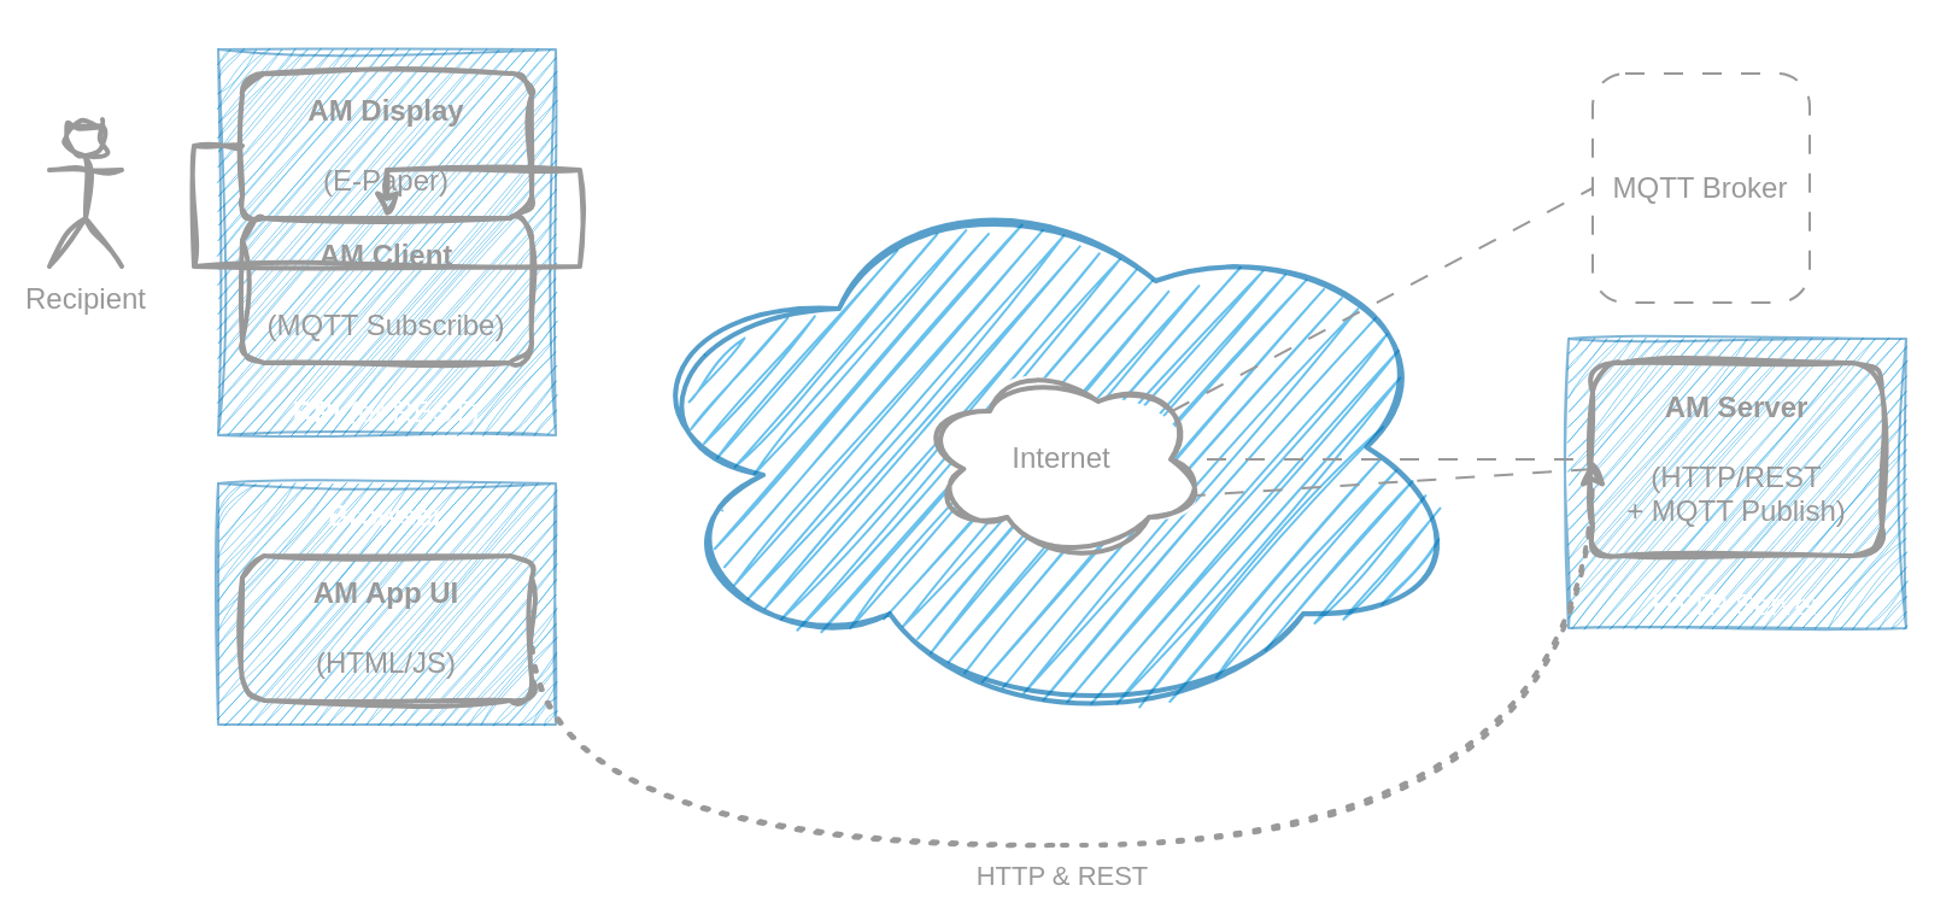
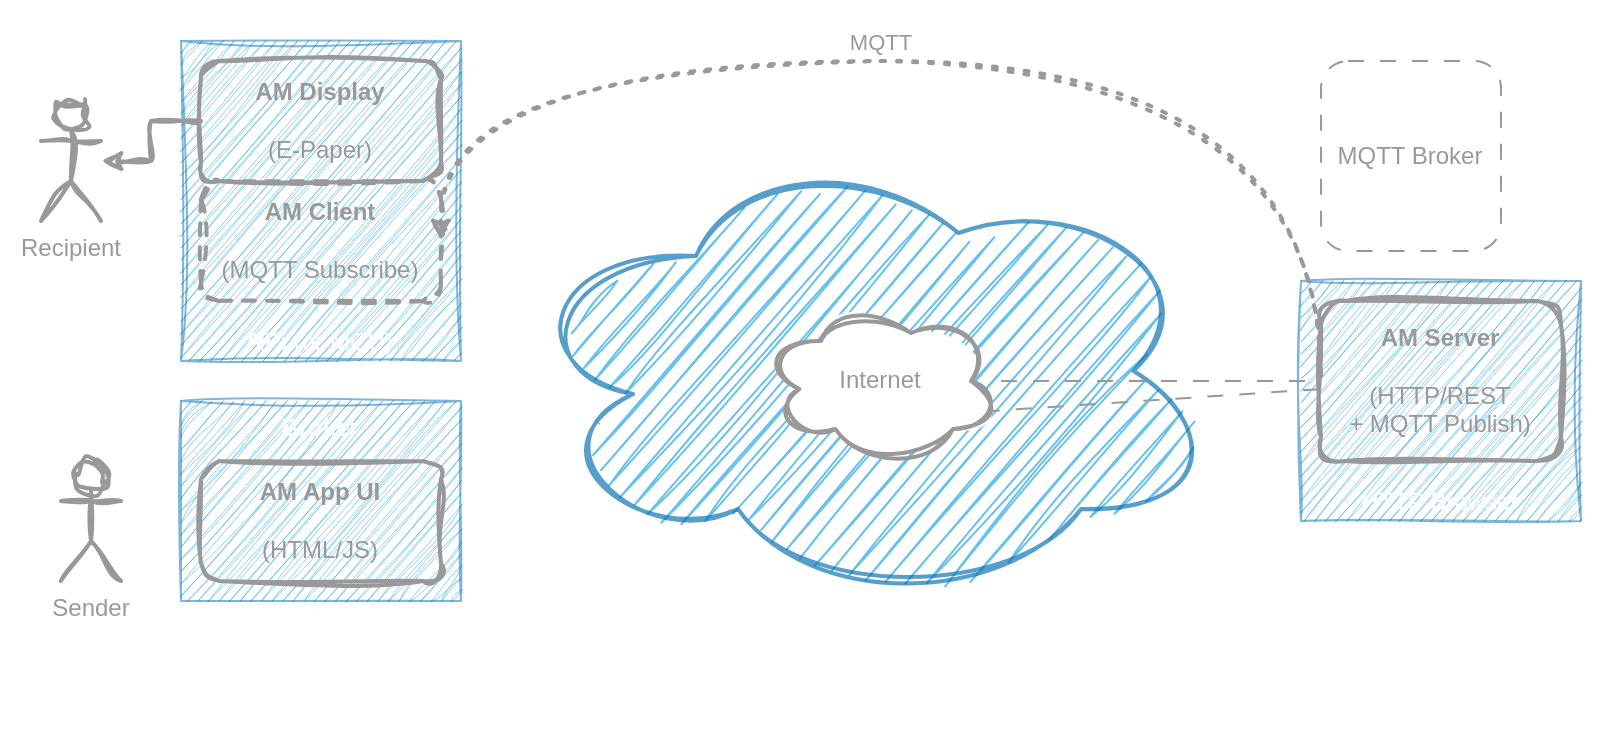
  <mxCell id="0" />
  <mxCell id="1" parent="0" />
  <mxCell id="2" value="" style="ellipse;shape=cloud;whiteSpace=wrap;html=1;sketch=1;curveFitting=1;jiggle=2;strokeWidth=2;strokeColor=#006EAF;fontColor=#ffffff;fillColor=#1ba1e2;opacity=66;" vertex="1" parent="1"><mxGeometry x="260" y="70" width="350" height="230" as="geometry" /></mxCell>
- <mxCell id="3" value="&lt;b&gt;RPi&lt;/b&gt; (or REST)" style="rounded=0;whiteSpace=wrap;html=1;verticalAlign=bottom;fontColor=#ffffff;sketch=1;curveFitting=1;jiggle=2;fillColor=#1ba1e2;strokeColor=#006EAF;opacity=50;" vertex="1" parent="1"><mxGeometry x="90" y="20" width="140" height="160" as="geometry" /></mxCell>
- <mxCell id="4" value="&lt;b&gt;Browser&lt;/b&gt;" style="rounded=0;whiteSpace=wrap;html=1;verticalAlign=top;fontColor=#ffffff;sketch=1;curveFitting=1;jiggle=2;fillColor=#1ba1e2;strokeColor=#006EAF;opacity=50;" vertex="1" parent="1"><mxGeometry x="90" y="200" width="140" height="100" as="geometry" /></mxCell>
- <mxCell id="5" value="HTTP Server" style="rounded=0;whiteSpace=wrap;html=1;verticalAlign=bottom;fontColor=#ffffff;sketch=1;curveFitting=1;jiggle=2;fillColor=#1ba1e2;strokeColor=#006EAF;opacity=50;" vertex="1" parent="1"><mxGeometry x="650" y="140" width="140" height="120" as="geometry" /></mxCell>
- <mxCell id="6" style="edgeStyle=orthogonalEdgeStyle;rounded=0;orthogonalLoop=1;jettySize=auto;html=1;exitX=0;exitY=0.5;exitDx=0;exitDy=0;sketch=1;curveFitting=1;jiggle=2;strokeWidth=2;strokeColor=#999999;fontColor=#999999;" parent="1" source="7" target="8" edge="1"><mxGeometry relative="1" as="geometry" /></mxCell>
+ <mxCell id="3" value="&lt;b&gt;RPi&lt;/b&gt; (or MCU)" style="rounded=0;whiteSpace=wrap;html=1;verticalAlign=bottom;fontColor=#ffffff;sketch=1;curveFitting=1;jiggle=2;fillColor=#1ba1e2;strokeColor=#006EAF;opacity=50;" vertex="1" parent="1"><mxGeometry x="90" y="20" width="140" height="160" as="geometry" /></mxCell>
+ <mxCell id="4" value="&lt;b&gt;Broker&lt;/b&gt;" style="rounded=0;whiteSpace=wrap;html=1;verticalAlign=top;fontColor=#ffffff;sketch=1;curveFitting=1;jiggle=2;fillColor=#1ba1e2;strokeColor=#006EAF;opacity=50;" vertex="1" parent="1"><mxGeometry x="90" y="200" width="140" height="100" as="geometry" /></mxCell>
+ <mxCell id="5" value="HTTP Browser" style="rounded=0;whiteSpace=wrap;html=1;verticalAlign=bottom;fontColor=#ffffff;sketch=1;curveFitting=1;jiggle=2;fillColor=#1ba1e2;strokeColor=#006EAF;opacity=50;" vertex="1" parent="1"><mxGeometry x="650" y="140" width="140" height="120" as="geometry" /></mxCell>
+ <mxCell id="6" style="edgeStyle=orthogonalEdgeStyle;rounded=0;orthogonalLoop=1;jettySize=auto;html=1;exitX=0;exitY=0.5;exitDx=0;exitDy=0;sketch=1;curveFitting=1;jiggle=2;strokeWidth=2;strokeColor=#999999;fontColor=#999999;" parent="1" source="7" target="10" edge="1"><mxGeometry relative="1" as="geometry" /></mxCell>
  <mxCell id="7" value="&lt;b&gt;AM Display&lt;br&gt;&lt;/b&gt;&lt;br&gt;(E-Paper)" style="rounded=1;whiteSpace=wrap;html=1;sketch=1;curveFitting=1;jiggle=2;strokeWidth=2;strokeColor=#999999;fontColor=#999999;fillColor=none;" parent="1" vertex="1"><mxGeometry x="100" y="30" width="120" height="60" as="geometry" /></mxCell>
- <mxCell id="8" value="&lt;b&gt;AM Client&lt;/b&gt;&lt;div&gt;&lt;br&gt;&lt;/div&gt;&lt;div&gt;(MQTT Subscribe)&lt;/div&gt;" style="rounded=1;whiteSpace=wrap;html=1;sketch=1;curveFitting=1;jiggle=2;strokeWidth=2;strokeColor=#999999;fontColor=#999999;fillColor=none;" parent="1" vertex="1"><mxGeometry x="100" y="90" width="120" height="60" as="geometry" /></mxCell>
+ <mxCell id="8" value="&lt;b&gt;AM Client&lt;/b&gt;&lt;div&gt;&lt;br&gt;&lt;/div&gt;&lt;div&gt;(MQTT Subscribe)&lt;/div&gt;" style="rounded=1;whiteSpace=wrap;html=1;sketch=1;curveFitting=1;jiggle=2;strokeWidth=2;strokeColor=#999999;fontColor=#999999;fillColor=none;dashed=1;" parent="1" vertex="1"><mxGeometry x="100" y="90" width="120" height="60" as="geometry" /></mxCell>
  <mxCell id="9" value="&lt;b&gt;AM Server&lt;/b&gt;&lt;div&gt;&lt;br&gt;&lt;/div&gt;&lt;div&gt;(HTTP/REST&lt;br&gt;+ MQTT Publish)&lt;/div&gt;" style="rounded=1;whiteSpace=wrap;html=1;sketch=1;curveFitting=1;jiggle=2;strokeWidth=2;strokeColor=#999999;fontColor=#999999;fillColor=none;" parent="1" vertex="1"><mxGeometry x="660" y="150" width="120" height="80" as="geometry" /></mxCell>
  <mxCell id="10" value="Recipient" style="shape=umlActor;verticalLabelPosition=bottom;verticalAlign=top;html=1;outlineConnect=0;sketch=1;curveFitting=1;jiggle=2;strokeWidth=2;strokeColor=#999999;fontColor=#999999;fillColor=none;" parent="1" vertex="1"><mxGeometry x="20" y="50" width="30" height="60" as="geometry" /></mxCell>
+ <mxCell id="11" value="Sender" style="shape=umlActor;verticalLabelPosition=bottom;verticalAlign=top;html=1;outlineConnect=0;sketch=1;curveFitting=1;jiggle=2;strokeWidth=2;strokeColor=#999999;fontColor=#999999;fillColor=none;" parent="1" vertex="1"><mxGeometry x="30" y="230" width="30" height="60" as="geometry" /></mxCell>
  <mxCell id="12" value="&lt;b&gt;AM App UI&lt;/b&gt;&lt;div&gt;&lt;br&gt;&lt;/div&gt;&lt;div&gt;(HTML/JS)&lt;/div&gt;" style="rounded=1;whiteSpace=wrap;html=1;sketch=1;curveFitting=1;jiggle=2;strokeWidth=2;strokeColor=#999999;fontColor=#999999;fillColor=none;" parent="1" vertex="1"><mxGeometry x="100" y="230" width="120" height="60" as="geometry" /></mxCell>
- <mxCell id="13" style="rounded=0;orthogonalLoop=1;jettySize=auto;html=1;exitX=0.88;exitY=0.25;exitDx=0;exitDy=0;exitPerimeter=0;entryX=0;entryY=0.5;entryDx=0;entryDy=0;dashed=1;strokeColor=#999999;strokeWidth=1;align=center;verticalAlign=middle;fontFamily=Helvetica;fontSize=11;fontColor=#999999;labelBackgroundColor=default;endArrow=none;dashPattern=8 8;" parent="1" source="16" target="19" edge="1"><mxGeometry relative="1" as="geometry" /></mxCell>
  <mxCell id="14" style="edgeStyle=none;rounded=0;orthogonalLoop=1;jettySize=auto;html=1;dashed=1;dashPattern=8 8;strokeColor=#999999;strokeWidth=1;align=center;verticalAlign=middle;fontFamily=Helvetica;fontSize=11;fontColor=#999999;labelBackgroundColor=default;endArrow=none;" edge="1" parent="1" source="16"><mxGeometry relative="1" as="geometry"><mxPoint x="660" y="190" as="targetPoint" /></mxGeometry></mxCell>
  <mxCell id="15" style="edgeStyle=none;rounded=0;orthogonalLoop=1;jettySize=auto;html=1;exitX=0.13;exitY=0.77;exitDx=0;exitDy=0;exitPerimeter=0;dashed=1;dashPattern=8 8;strokeColor=#999999;strokeWidth=1;align=center;verticalAlign=middle;fontFamily=Helvetica;fontSize=11;fontColor=#999999;labelBackgroundColor=default;endArrow=none;" edge="1" parent="1" source="16" target="9"><mxGeometry relative="1" as="geometry" /></mxCell>
  <mxCell id="16" value="Internet" style="ellipse;shape=cloud;whiteSpace=wrap;html=1;sketch=1;curveFitting=1;jiggle=2;strokeWidth=2;strokeColor=#999999;fontColor=#999999;fillColor=default;" parent="1" vertex="1"><mxGeometry x="380" y="150" width="120" height="80" as="geometry" /></mxCell>
- <mxCell id="17" value="HTTP &amp;amp; REST" style="endArrow=classic;dashed=1;html=1;dashPattern=1 3;strokeWidth=2;rounded=0;sketch=1;jiggle=2;curveFitting=1;strokeColor=#999999;align=center;verticalAlign=top;fontFamily=Helvetica;fontSize=11;fontColor=#999999;labelBackgroundColor=default;edgeStyle=orthogonalEdgeStyle;exitX=1;exitY=0.5;exitDx=0;exitDy=0;entryX=0;entryY=0.5;entryDx=0;entryDy=0;curved=1;endFill=1;" parent="1" source="12" target="9" edge="1"><mxGeometry x="-0.101" width="50" height="50" relative="1" as="geometry"><mxPoint x="380" y="330" as="sourcePoint" /><mxPoint x="430" y="280" as="targetPoint" /><Array as="points"><mxPoint x="220" y="350" /><mxPoint x="660" y="350" /></Array><mxPoint as="offset" /></mxGeometry></mxCell>
+ <mxCell id="18" value="MQTT" style="endArrow=none;dashed=1;html=1;dashPattern=1 3;strokeWidth=2;rounded=0;sketch=1;jiggle=2;curveFitting=1;strokeColor=#999999;align=center;verticalAlign=bottom;fontFamily=Helvetica;fontSize=11;fontColor=#999999;labelBackgroundColor=default;edgeStyle=orthogonalEdgeStyle;curved=1;exitX=1;exitY=0.5;exitDx=0;exitDy=0;entryX=0;entryY=0.5;entryDx=0;entryDy=0;startArrow=classic;startFill=1;" parent="1" source="8" target="9" edge="1"><mxGeometry x="-0.101" width="50" height="50" relative="1" as="geometry"><mxPoint x="380" y="330" as="sourcePoint" /><mxPoint x="430" y="280" as="targetPoint" /><Array as="points"><mxPoint x="220" y="30" /><mxPoint x="660" y="30" /></Array><mxPoint as="offset" /></mxGeometry></mxCell>
  <mxCell id="19" value="&lt;div&gt;MQTT Broker&lt;/div&gt;" style="rounded=1;whiteSpace=wrap;html=1;strokeWidth=1;strokeColor=#999999;fontColor=#999999;fillColor=none;dashed=1;dashPattern=8 8;" parent="1" vertex="1"><mxGeometry x="660" y="30" width="90" height="95" as="geometry" /></mxCell>
